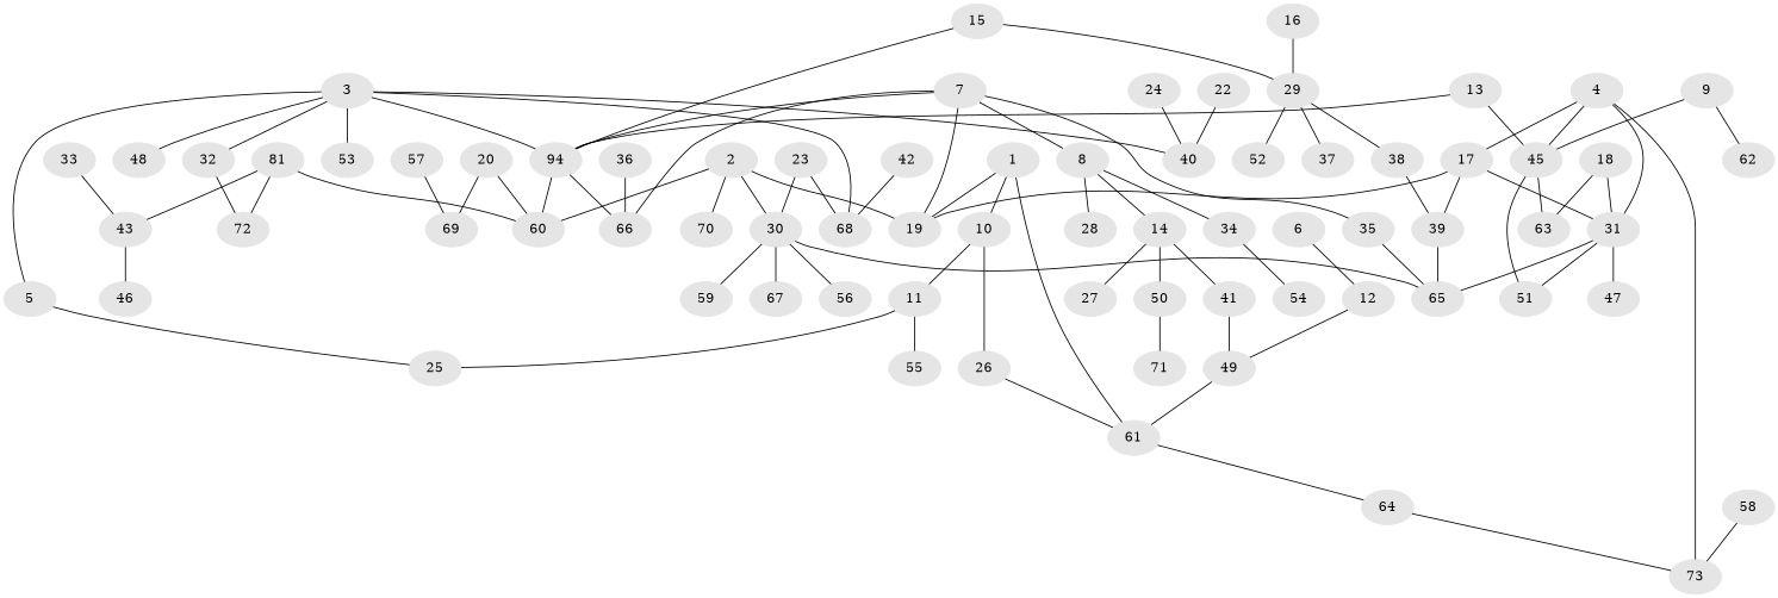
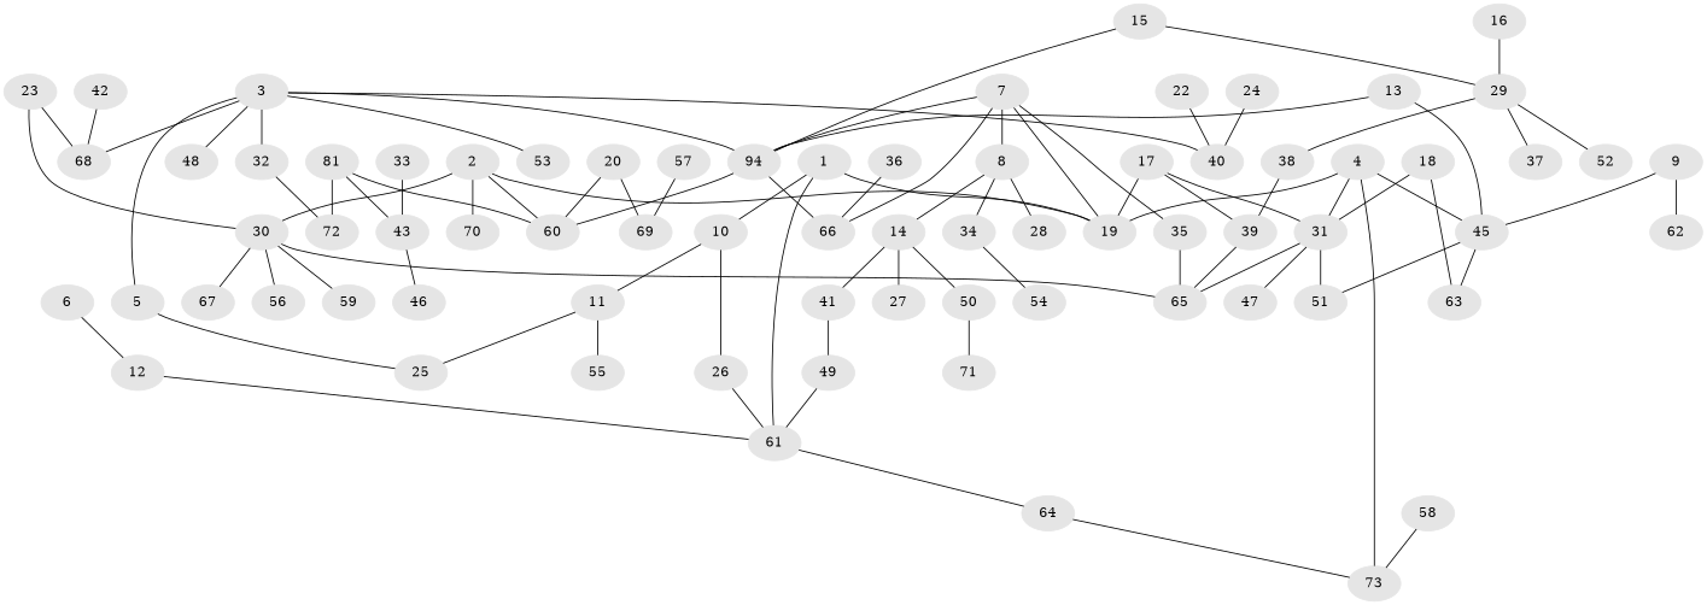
  graph {
    node [color=gray90 style=filled]
    edge [weight=1.0]
    1
    10
    19
    61
    11
    26
    64
    2
    30
    60
    70
    56
    59
    65
    67
    3
    5
    32
    40
    n20 [label=94]
    48
    53
    68
    25
    72
    66
    4
    31
    45
    73
    47
    51
    63
    6
    12
    7
    8
    35
    14
    28
    34
    27
    41
    50
    54
    9
    62
    55
    13
    49
    71
    15
    29
    37
    38
    52
    16
    17
    39
    18
    20
    69
    n63 [label=81]
    43
    46
    22
    23
    24
    33
    36
    42
    57
    58
    1 -- 10
    1 -- 19
    1 -- 61
    10 -- 11
    10 -- 26
    61 -- 64
    11 -- 25
    11 -- 55
    26 -- 61
    64 -- 73
    2 -- 19
    2 -- 30
    2 -- 60
    2 -- 70
    30 -- 56
    30 -- 59
    30 -- 65
    30 -- 67
    3 -- 5
    3 -- 32
    3 -- 40
    3 -- n20
    3 -- 48
    3 -- 53
    3 -- 68
    5 -- 25
    32 -- 72
    n20 -- 60
    n20 -- 66
-   4 -- 17
+   4 -- 19
    4 -- 31
    4 -- 45
    4 -- 73
    31 -- 65
    31 -- 47
    31 -- 51
    45 -- 51
    45 -- 63
    6 -- 12
-   12 -- 49
+   12 -- 61
    7 -- 19
    7 -- n20
    7 -- 66
    7 -- 8
    7 -- 35
    8 -- 14
    8 -- 28
    8 -- 34
    35 -- 65
    14 -- 27
    14 -- 41
    14 -- 50
    34 -- 54
    41 -- 49
    50 -- 71
    9 -- 45
    9 -- 62
    13 -- n20
    13 -- 45
    49 -- 61
    15 -- n20
    15 -- 29
    29 -- 37
    29 -- 38
    29 -- 52
    38 -- 39
    16 -- 29
    17 -- 19
    17 -- 31
    17 -- 39
    39 -- 65
    18 -- 31
    18 -- 63
    20 -- 60
    20 -- 69
    n63 -- 60
    n63 -- 72
    n63 -- 43
    43 -- 46
    22 -- 40
    23 -- 30
    23 -- 68
    24 -- 40
    33 -- 43
    36 -- 66
    42 -- 68
    57 -- 69
    58 -- 73
  }
